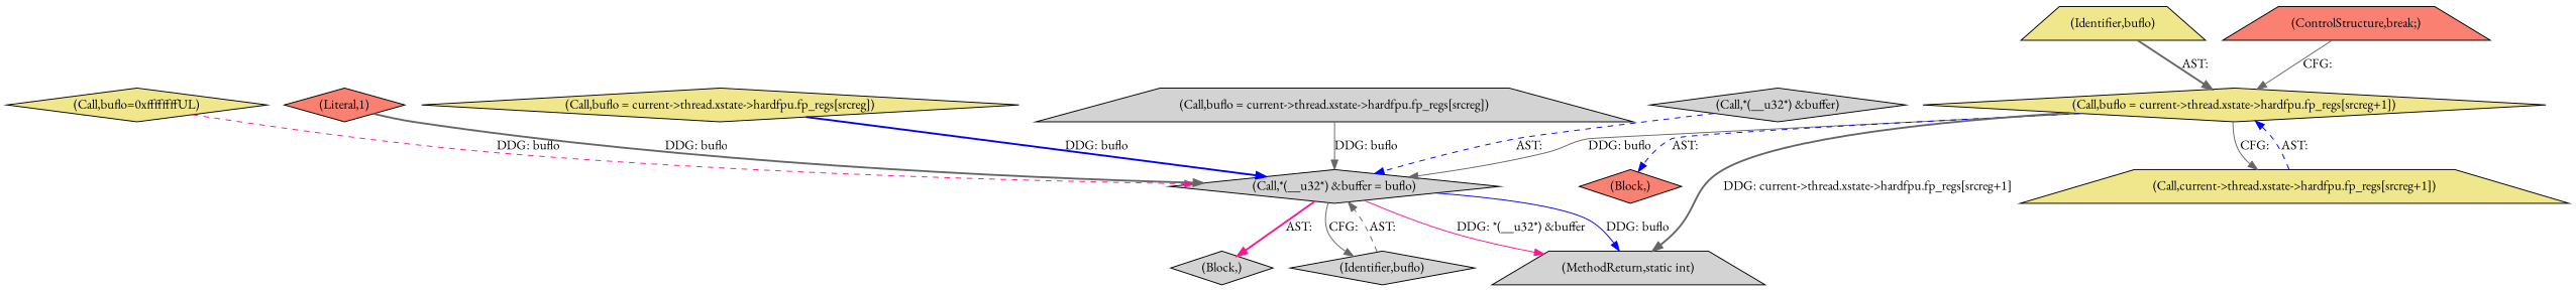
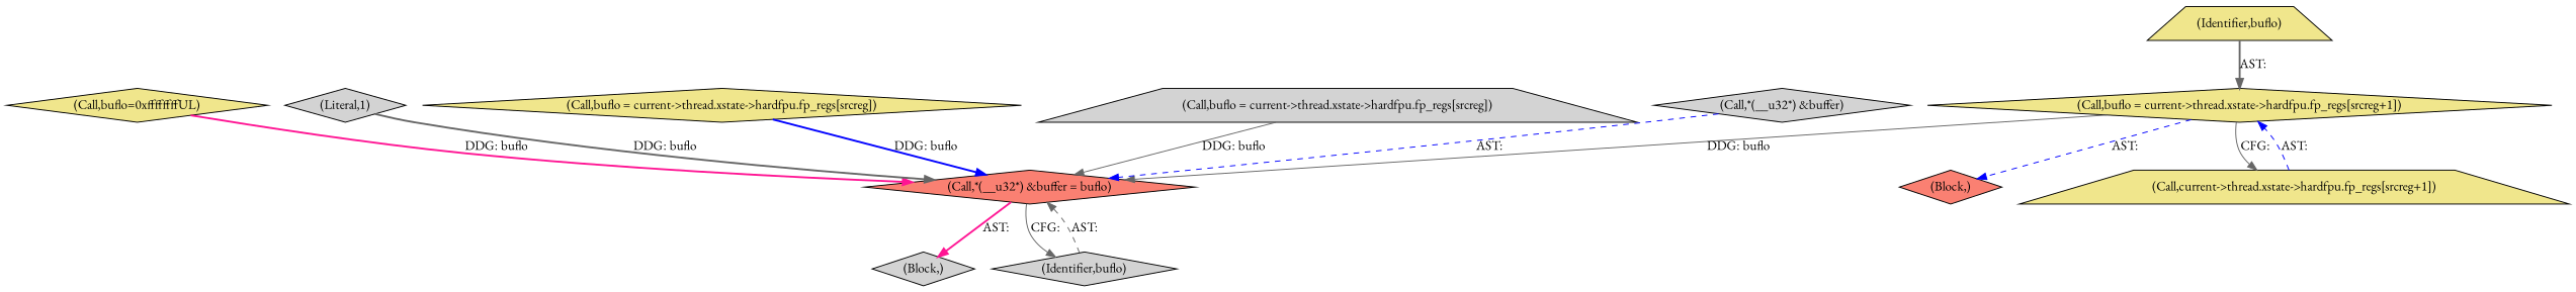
  digraph {
    fontname="EB Garamond"
    node [fillcolor=lightgrey fontname="EB Garamond" shape=diamond style=filled]
    edge [color=gray40 fontname="EB Garamond" style=solid]
    n1 [fillcolor=khaki label="(Call,buflo = current->thread.xstate->hardfpu.fp_regs[srcreg+1])"]
-   n2 [label="(Call,*(__u32*) &buffer = buflo)"]
+   n2 [fillcolor=salmon label="(Call,*(__u32*) &buffer = buflo)"]
    n3 [fillcolor=salmon label="(Block,)"]
-   n4 [label="(MethodReturn,static int)" shape=trapezium]
    n5 [fillcolor=khaki label="(Call,current->thread.xstate->hardfpu.fp_regs[srcreg+1])" shape=trapezium]
    n6 [label="(Block,)"]
    n7 [label="(Identifier,buflo)"]
    n8 [fillcolor=khaki label="(Call,buflo=0xffffffffUL)"]
    n9 [fillcolor=khaki label="(Identifier,buflo)" shape=trapezium]
-   n10 [fillcolor=salmon label="(Literal,1)"]
+   n10 [label="(Literal,1)"]
    n11 [fillcolor=khaki label="(Call,buflo = current->thread.xstate->hardfpu.fp_regs[srcreg])"]
-   n12 [fillcolor=salmon label="(ControlStructure,break;)" shape=trapezium]
    n13 [label="(Call,buflo = current->thread.xstate->hardfpu.fp_regs[srcreg])" shape=trapezium]
    n14 [label="(Call,*(__u32*) &buffer)"]
    n1 -> n2 [label="DDG: buflo"]
    n1 -> n3 [color=blue label="AST: " style=dashed]
-   n1 -> n4 [label="DDG: current->thread.xstate->hardfpu.fp_regs[srcreg+1]" style=bold]
    n1 -> n5 [label="CFG: "]
-   n2 -> n4 [color=blue label="DDG: buflo"]
-   n2 -> n4 [color=deeppink label="DDG: *(__u32*) &buffer"]
    n2 -> n6 [color=deeppink label="AST: " style=bold]
    n2 -> n7 [label="CFG: "]
    n5 -> n1 [color=blue label="AST: " style=dashed]
    n7 -> n2 [label="AST: " style=dashed]
-   n8 -> n2 [color=deeppink label="DDG: buflo" style=dashed]
+   n8 -> n2 [color=deeppink label="DDG: buflo" style=bold]
    n9 -> n1 [label="AST: " style=bold]
    n10 -> n2 [label="DDG: buflo" style=bold]
    n11 -> n2 [color=blue label="DDG: buflo" style=bold]
-   n12 -> n1 [label="CFG: "]
    n13 -> n2 [label="DDG: buflo"]
    n14 -> n2 [color=blue label="AST: " style=dashed]
  }
